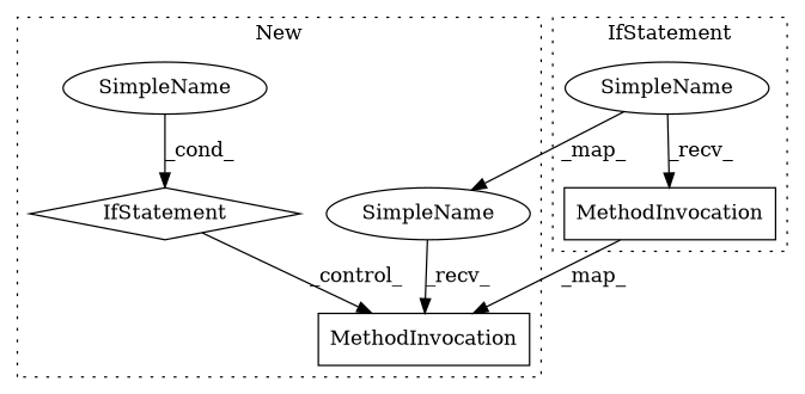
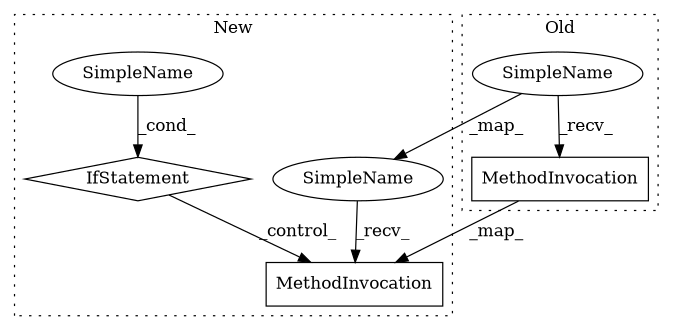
  digraph {
    node [a=42 l=7 shape=ellipse]
    n1 [a=32 label=MethodInvocation s=2458 shape=box]
    n2 [l=2 label=SimpleName s=1273]
    n3 [a=25 l="4,2" label=IfStatement s="1273,1284" shape=diamond]
    n4 [a=32 label=MethodInvocation s=2558 shape=box]
    n5 [l=2 label=SimpleName s=1294]
    n6 [label=SimpleName l=""]
    subgraph cluster_1 {
-     label=IfStatement
+     label=Old
      style=dotted
      n1
      n2
    }
    subgraph cluster_2 {
      label=New
      style=dotted
      n3
      n4
      n5
      n6
    }
    n1 -> n4 [label=_map_]
    n2 -> n1 [label=_recv_]
    n2 -> n5 [label=_map_]
    n3 -> n4 [label=_control_]
    n5 -> n4 [label=_recv_]
    n6 -> n3 [label=_cond_]
  }
